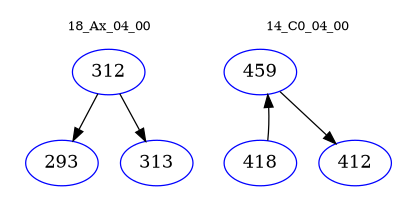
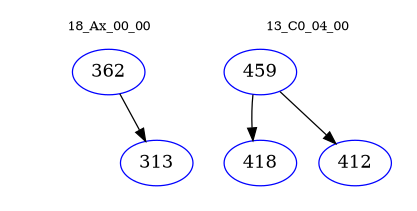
  digraph {
    node [color=blue]
    edge [color=black]
-   n1 [label=312]
-   n2 [label=293]
+   n1 [label=362]
    n3 [label=313]
    n4 [label=459]
    n5 [label=418]
    n6 [label=412]
    subgraph cluster_1 {
      color=white
      fontsize=10
-     label="18_Ax_04_00"
+     label="18_Ax_00_00"
      n1
-     n2
      n3
    }
    subgraph cluster_2 {
      color=white
      fontsize=10
-     label="14_C0_04_00"
+     label="13_C0_04_00"
      n4
      n5
      n6
    }
-   n1 -> n2
    n1 -> n3
-   n5 -> n4
+   n4 -> n5
    n4 -> n6
  }
